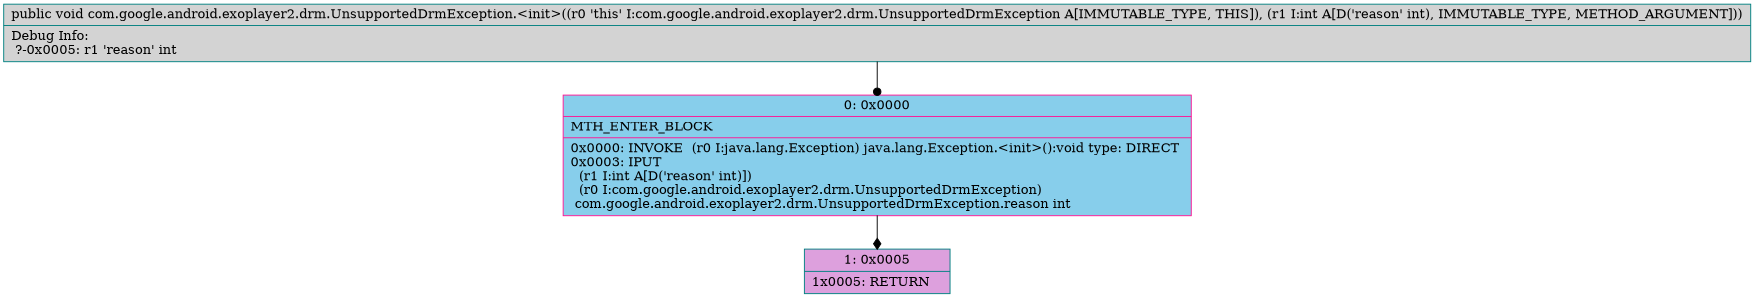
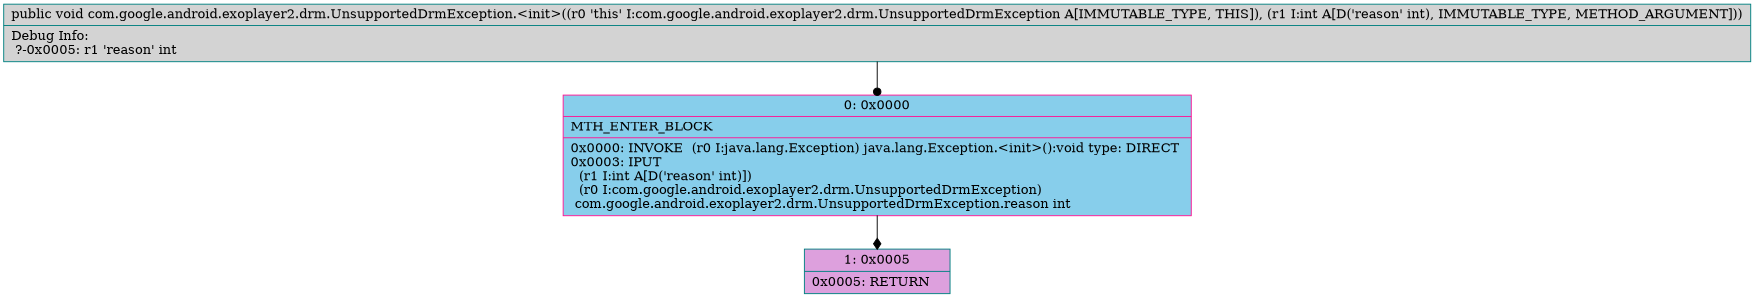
  digraph {
    node [shape=record style=filled color=teal]
    n1 [label="{0\:\ 0x0000|MTH_ENTER_BLOCK\l|0x0000: INVOKE  (r0 I:java.lang.Exception) java.lang.Exception.\<init\>():void type: DIRECT \l0x0003: IPUT  \l  (r1 I:int A[D('reason' int)])\l  (r0 I:com.google.android.exoplayer2.drm.UnsupportedDrmException)\l com.google.android.exoplayer2.drm.UnsupportedDrmException.reason int \l}" fillcolor=skyblue color=deeppink]
-   n2 [label="{1\:\ 0x0005|1x0005: RETURN   \l}" fillcolor=plum]
+   n2 [label="{1\:\ 0x0005|0x0005: RETURN   \l}" fillcolor=plum]
    n3 [label="{public void com.google.android.exoplayer2.drm.UnsupportedDrmException.\<init\>((r0 'this' I:com.google.android.exoplayer2.drm.UnsupportedDrmException A[IMMUTABLE_TYPE, THIS]), (r1 I:int A[D('reason' int), IMMUTABLE_TYPE, METHOD_ARGUMENT]))  | Debug Info:\l  ?\-0x0005: r1 'reason' int\l}" fillcolor=lightgrey]
    n1 -> n2 [arrowhead=diamond]
    n3 -> n1 [arrowhead=dot]
  }
